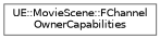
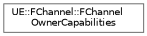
  digraph {
    rankdir=LR
-   n1 [color=grey40 fillcolor=white fontname=Helvetica fontsize=10 height=0.2 label="UE::MovieScene::FChannel\lOwnerCapabilities" shape=box style=filled width=0.4]
+   n1 [color=grey40 fillcolor=white fontname=Helvetica fontsize=10 height=0.2 label="UE::FChannel::FChannel\lOwnerCapabilities" shape=box style=filled width=0.4]
  }
